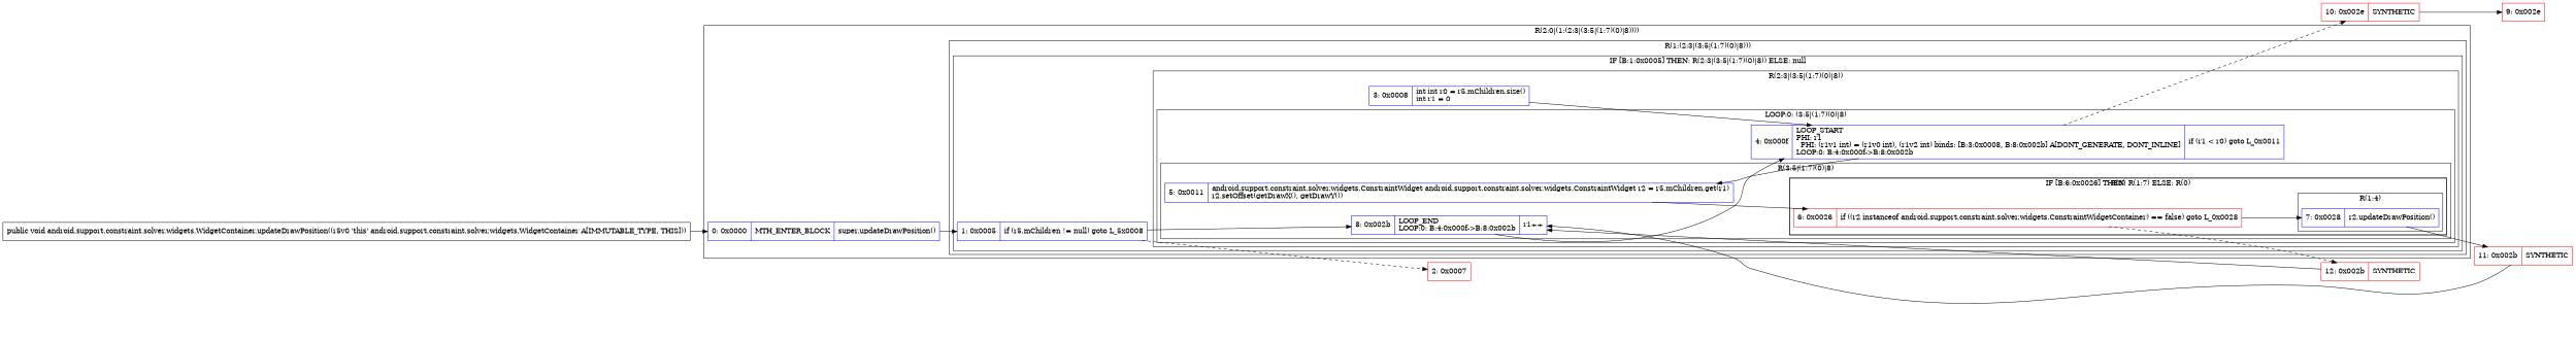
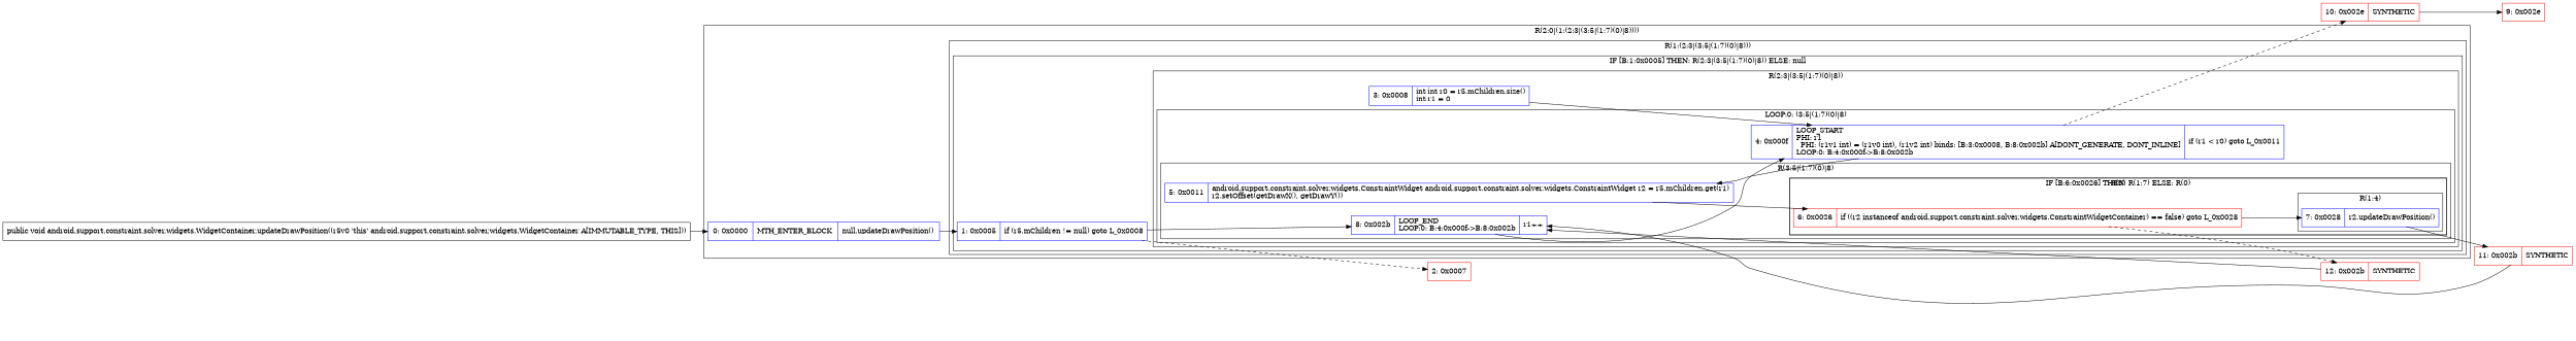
  digraph {
    rankdir=LR
    node [color=blue shape=record]
    n1 [label="{7\:\ 0x0028|r2.updateDrawPosition()\l}"]
    n2 [color=red label="{6\:\ 0x0026|if ((r2 instanceof android.support.constraint.solver.widgets.ConstraintWidgetContainer) == false) goto L_0x0028\l}"]
    n3 [label="{5\:\ 0x0011|android.support.constraint.solver.widgets.ConstraintWidget android.support.constraint.solver.widgets.ConstraintWidget r2 = r5.mChildren.get(r1)\lr2.setOffset(getDrawX(), getDrawY())\l}"]
    n4 [label="{8\:\ 0x002b|LOOP_END\lLOOP:0: B:4:0x000f\-\>B:8:0x002b\l|r1++\l}"]
    n5 [label="{4\:\ 0x000f|LOOP_START\lPHI: r1 \l  PHI: (r1v1 int) = (r1v0 int), (r1v2 int) binds: [B:3:0x0008, B:8:0x002b] A[DONT_GENERATE, DONT_INLINE]\lLOOP:0: B:4:0x000f\-\>B:8:0x002b\l|if (r1 \< r0) goto L_0x0011\l}"]
    n6 [label="{3\:\ 0x0008|int int r0 = r5.mChildren.size()\lint r1 = 0\l}"]
-   n7 [label="{1\:\ 0x0005|if (r5.mChildren != null) goto L_5x0008\l}"]
-   n8 [label="{0\:\ 0x0000|MTH_ENTER_BLOCK\l|super.updateDrawPosition()\l}"]
+   n7 [label="{1\:\ 0x0005|if (r5.mChildren != null) goto L_0x0008\l}"]
+   n8 [label="{0\:\ 0x0000|MTH_ENTER_BLOCK\l|null.updateDrawPosition()\l}"]
    n9 [color=red label="{11\:\ 0x002b|SYNTHETIC\l}"]
    n10 [color=red label="{12\:\ 0x002b|SYNTHETIC\l}"]
    n11 [color=red label="{10\:\ 0x002e|SYNTHETIC\l}"]
    n12 [color=red label="{2\:\ 0x0007}"]
    n13 [color=red label="{9\:\ 0x002e}"]
    n14 [label="{public void android.support.constraint.solver.widgets.WidgetContainer.updateDrawPosition((r5v0 'this' android.support.constraint.solver.widgets.WidgetContainer A[IMMUTABLE_TYPE, THIS])) }" color=""]
    subgraph cluster_1 {
      label="R(2:0|(1:(2:3|(3:5|(1:7)(0)|8))))"
      n8
      subgraph cluster_2 {
        label="R(1:(2:3|(3:5|(1:7)(0)|8)))"
        subgraph cluster_3 {
          label="IF [B:1:0x0005] THEN: R(2:3|(3:5|(1:7)(0)|8)) ELSE: null"
          n7
          subgraph cluster_4 {
            label="R(2:3|(3:5|(1:7)(0)|8))"
            n6
            subgraph cluster_5 {
              label="LOOP:0: (3:5|(1:7)(0)|8)"
              n5
              subgraph cluster_6 {
                label="R(3:5|(1:7)(0)|8)"
                n3
                n4
                subgraph cluster_7 {
                  label="IF [B:6:0x0026] THEN: R(1:7) ELSE: R(0)"
                  n2
                  subgraph cluster_8 {
                    label="R(1:4)"
                    n1
                  }
                  subgraph cluster_9 {
                    label="R(0)"
                  }
                }
              }
            }
          }
        }
      }
    }
    n1 -> n9
    n2 -> n1
    n2 -> n10 [style=dashed]
    n3 -> n2
    n4 -> n5
    n5 -> n3
    n5 -> n11 [style=dashed]
    n6 -> n5
    n7 -> n4
    n7 -> n12 [style=dashed]
    n8 -> n7
    n9 -> n4
    n10 -> n4
    n11 -> n13
    n14 -> n8
  }
